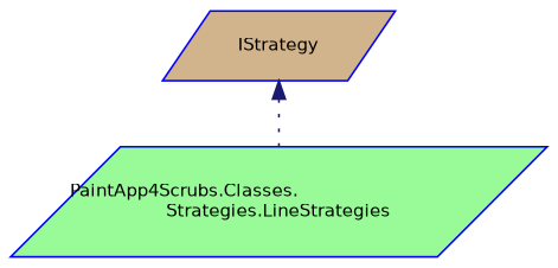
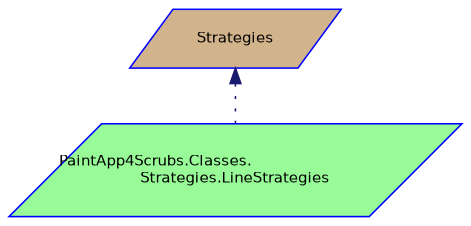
  digraph {
    fontname="DejaVu Sans"
    node [color=blue fontname="DejaVu Sans" fontsize=10 shape=parallelogram style=filled]
    n1 [fillcolor=palegreen fontcolor=black height=0.2 label="PaintApp4Scrubs.Classes.\lStrategies.LineStrategies" width=0.4]
-   n2 [fillcolor=tan height=0.2 label=IStrategy width=0.4]
+   n2 [fillcolor=tan height=0.2 label=Strategies width=0.4]
    n2 -> n1 [color=midnightblue dir=back fontname="DejaVu Sans" fontsize=10 labelfontname=Helvetica labelfontsize=10 style=dotted]
  }
